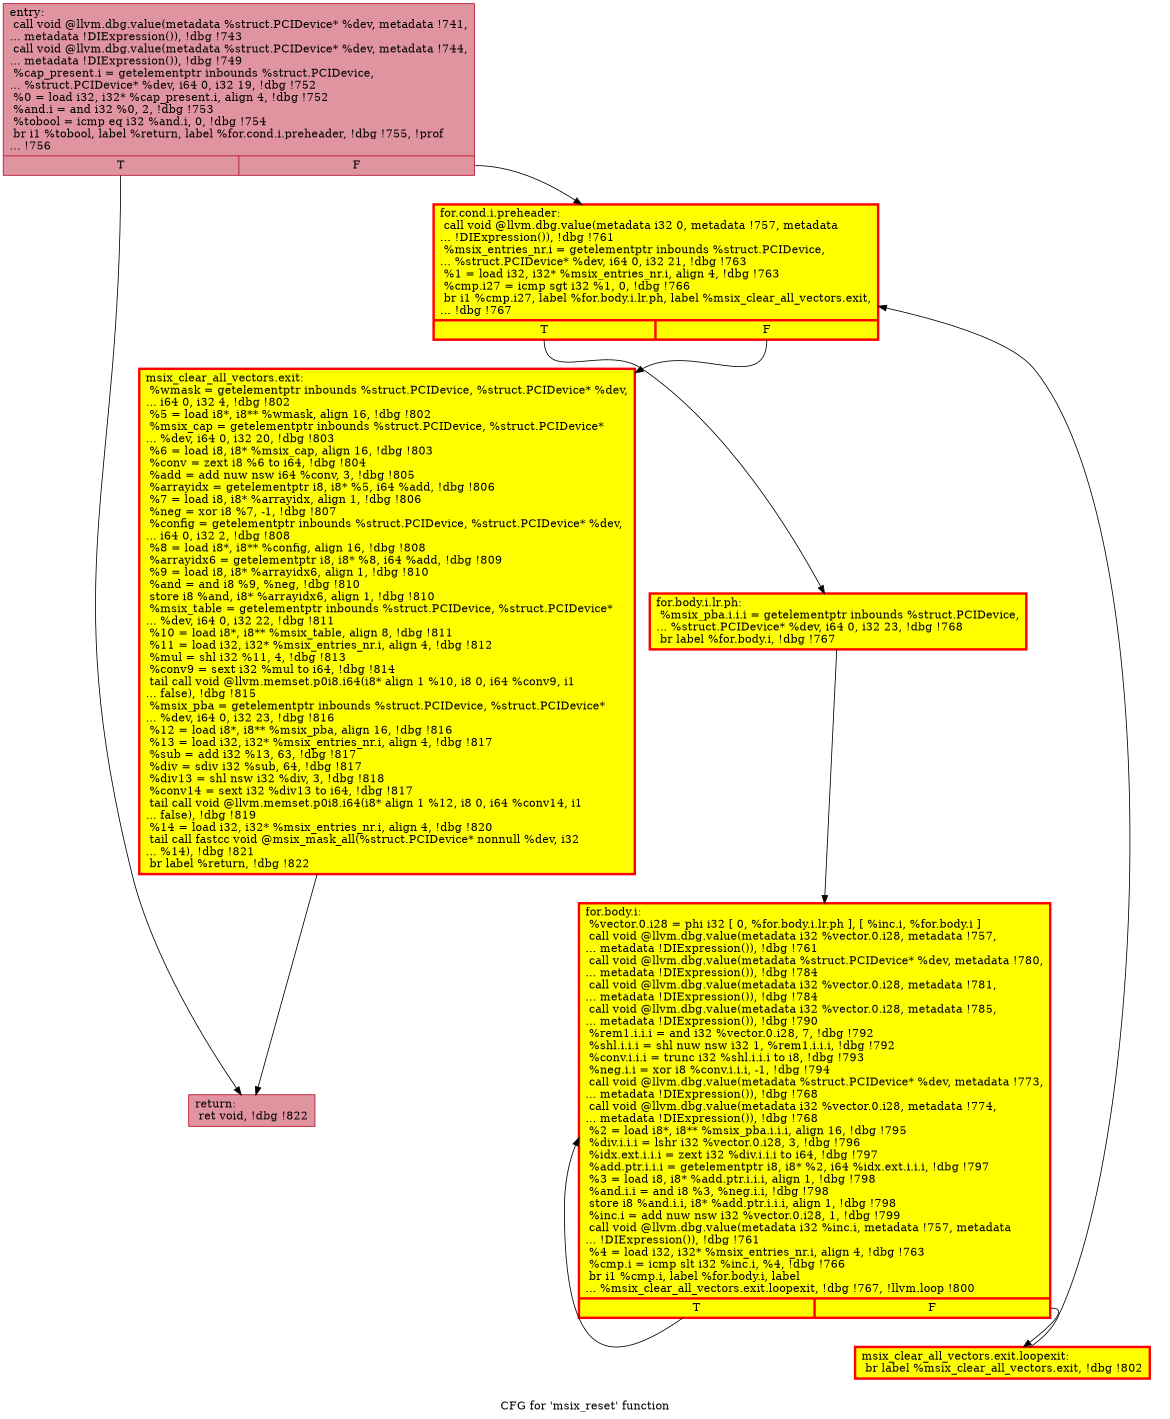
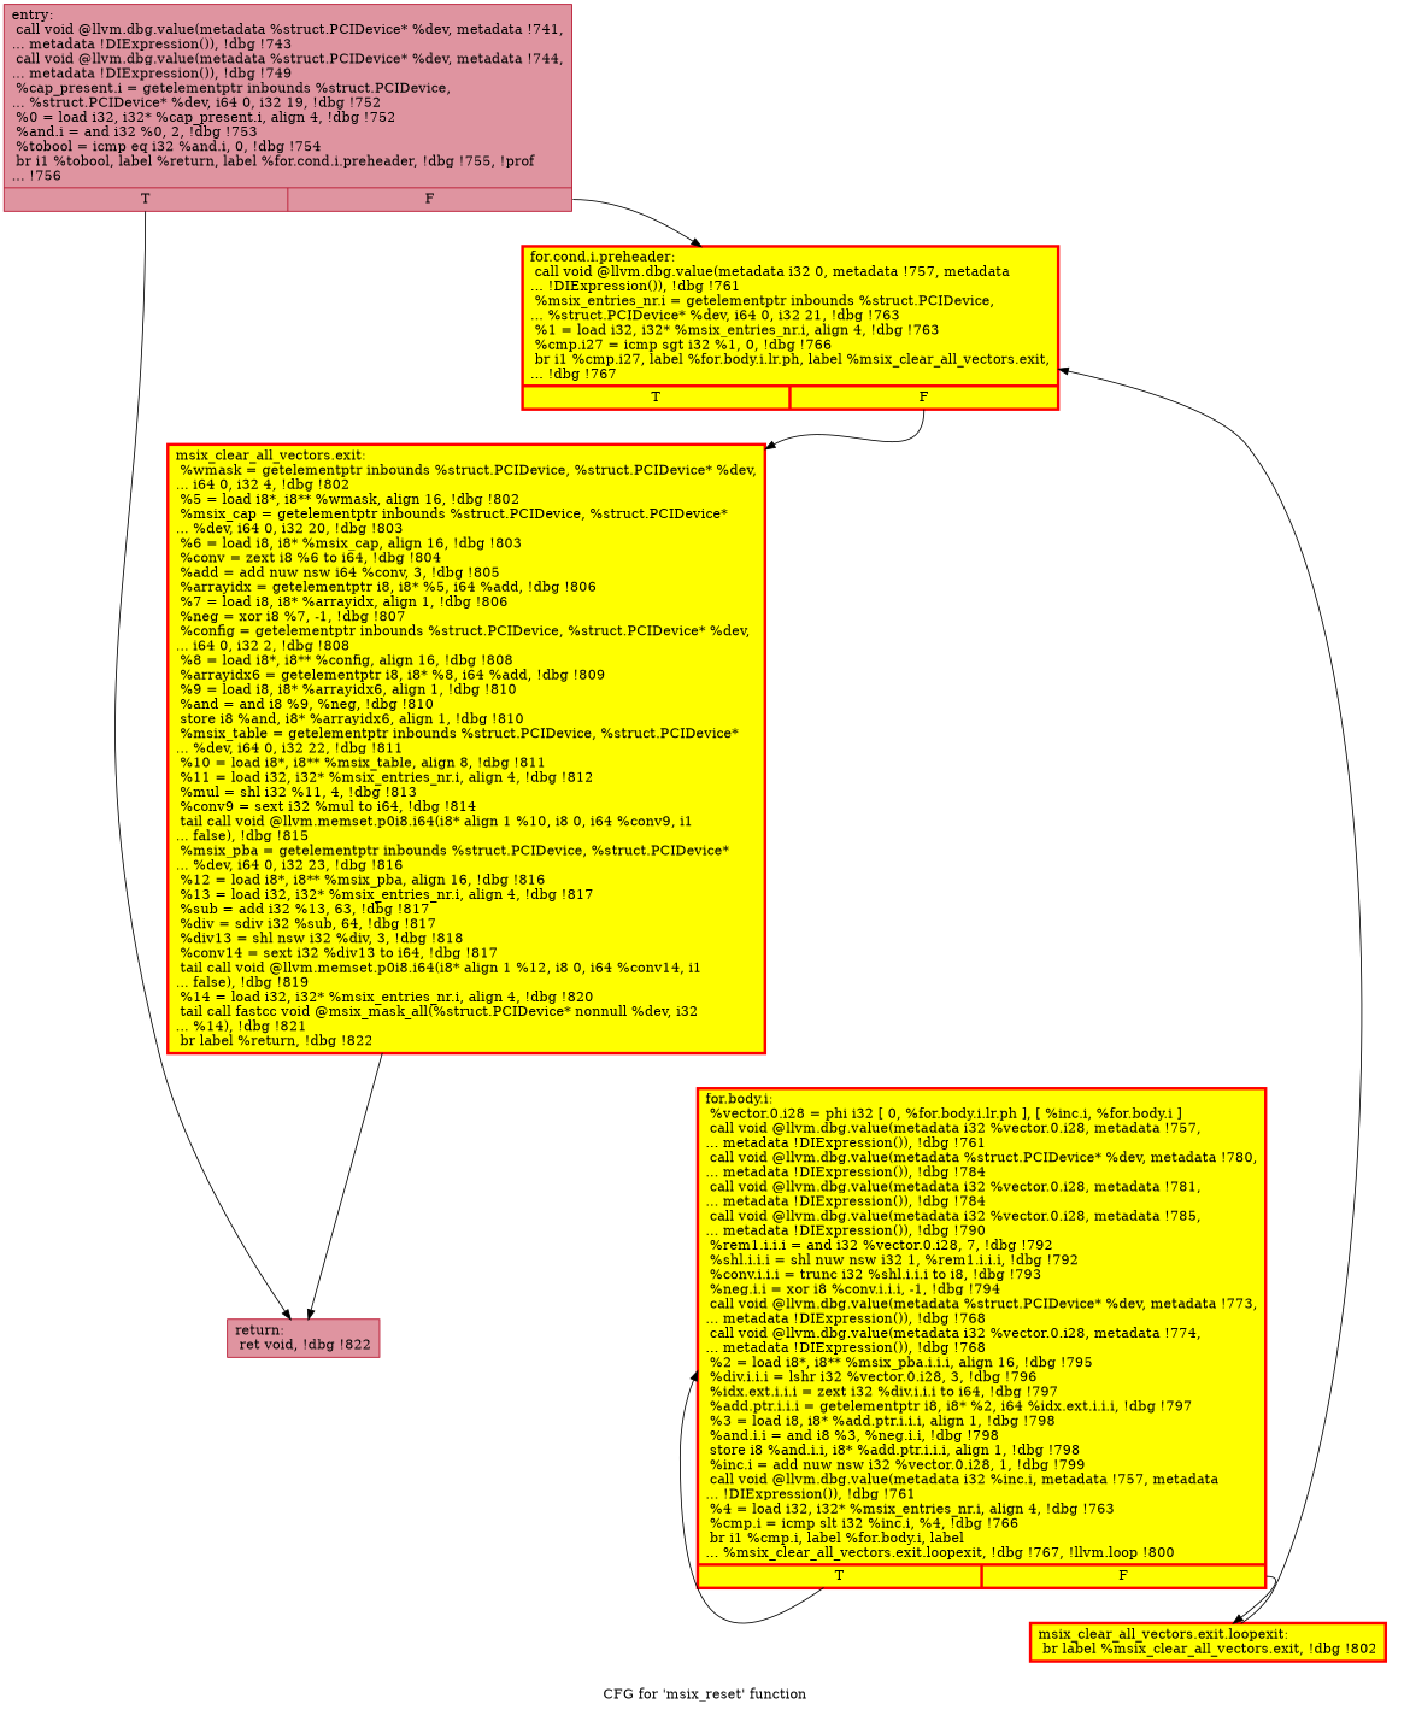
  digraph {
    label="CFG for 'msix_reset' function"
    node [color=red fillcolor=yellow shape=record style=filled penwidth=3.0]
    n1 [color="#b70d28ff" fillcolor="#b70d2870" label="{entry:\l  call void @llvm.dbg.value(metadata %struct.PCIDevice* %dev, metadata !741,\l... metadata !DIExpression()), !dbg !743\l  call void @llvm.dbg.value(metadata %struct.PCIDevice* %dev, metadata !744,\l... metadata !DIExpression()), !dbg !749\l  %cap_present.i = getelementptr inbounds %struct.PCIDevice,\l... %struct.PCIDevice* %dev, i64 0, i32 19, !dbg !752\l  %0 = load i32, i32* %cap_present.i, align 4, !dbg !752\l  %and.i = and i32 %0, 2, !dbg !753\l  %tobool = icmp eq i32 %and.i, 0, !dbg !754\l  br i1 %tobool, label %return, label %for.cond.i.preheader, !dbg !755, !prof\l... !756\l|{<s0>T|<s1>F}}" penwidth=""]
    n2 [color="#b70d28ff" fillcolor="#b70d2870" label="{return:                                           \l  ret void, !dbg !822\l}" penwidth=""]
    n3 [label="{for.cond.i.preheader:                             \l  call void @llvm.dbg.value(metadata i32 0, metadata !757, metadata\l... !DIExpression()), !dbg !761\l  %msix_entries_nr.i = getelementptr inbounds %struct.PCIDevice,\l... %struct.PCIDevice* %dev, i64 0, i32 21, !dbg !763\l  %1 = load i32, i32* %msix_entries_nr.i, align 4, !dbg !763\l  %cmp.i27 = icmp sgt i32 %1, 0, !dbg !766\l  br i1 %cmp.i27, label %for.body.i.lr.ph, label %msix_clear_all_vectors.exit,\l... !dbg !767\l|{<s0>T|<s1>F}}"]
-   n4 [label="{for.body.i.lr.ph:                                 \l  %msix_pba.i.i.i = getelementptr inbounds %struct.PCIDevice,\l... %struct.PCIDevice* %dev, i64 0, i32 23, !dbg !768\l  br label %for.body.i, !dbg !767\l}"]
    n5 [label="{msix_clear_all_vectors.exit:                      \l  %wmask = getelementptr inbounds %struct.PCIDevice, %struct.PCIDevice* %dev,\l... i64 0, i32 4, !dbg !802\l  %5 = load i8*, i8** %wmask, align 16, !dbg !802\l  %msix_cap = getelementptr inbounds %struct.PCIDevice, %struct.PCIDevice*\l... %dev, i64 0, i32 20, !dbg !803\l  %6 = load i8, i8* %msix_cap, align 16, !dbg !803\l  %conv = zext i8 %6 to i64, !dbg !804\l  %add = add nuw nsw i64 %conv, 3, !dbg !805\l  %arrayidx = getelementptr i8, i8* %5, i64 %add, !dbg !806\l  %7 = load i8, i8* %arrayidx, align 1, !dbg !806\l  %neg = xor i8 %7, -1, !dbg !807\l  %config = getelementptr inbounds %struct.PCIDevice, %struct.PCIDevice* %dev,\l... i64 0, i32 2, !dbg !808\l  %8 = load i8*, i8** %config, align 16, !dbg !808\l  %arrayidx6 = getelementptr i8, i8* %8, i64 %add, !dbg !809\l  %9 = load i8, i8* %arrayidx6, align 1, !dbg !810\l  %and = and i8 %9, %neg, !dbg !810\l  store i8 %and, i8* %arrayidx6, align 1, !dbg !810\l  %msix_table = getelementptr inbounds %struct.PCIDevice, %struct.PCIDevice*\l... %dev, i64 0, i32 22, !dbg !811\l  %10 = load i8*, i8** %msix_table, align 8, !dbg !811\l  %11 = load i32, i32* %msix_entries_nr.i, align 4, !dbg !812\l  %mul = shl i32 %11, 4, !dbg !813\l  %conv9 = sext i32 %mul to i64, !dbg !814\l  tail call void @llvm.memset.p0i8.i64(i8* align 1 %10, i8 0, i64 %conv9, i1\l... false), !dbg !815\l  %msix_pba = getelementptr inbounds %struct.PCIDevice, %struct.PCIDevice*\l... %dev, i64 0, i32 23, !dbg !816\l  %12 = load i8*, i8** %msix_pba, align 16, !dbg !816\l  %13 = load i32, i32* %msix_entries_nr.i, align 4, !dbg !817\l  %sub = add i32 %13, 63, !dbg !817\l  %div = sdiv i32 %sub, 64, !dbg !817\l  %div13 = shl nsw i32 %div, 3, !dbg !818\l  %conv14 = sext i32 %div13 to i64, !dbg !817\l  tail call void @llvm.memset.p0i8.i64(i8* align 1 %12, i8 0, i64 %conv14, i1\l... false), !dbg !819\l  %14 = load i32, i32* %msix_entries_nr.i, align 4, !dbg !820\l  tail call fastcc void @msix_mask_all(%struct.PCIDevice* nonnull %dev, i32\l... %14), !dbg !821\l  br label %return, !dbg !822\l}"]
    n6 [label="{for.body.i:                                       \l  %vector.0.i28 = phi i32 [ 0, %for.body.i.lr.ph ], [ %inc.i, %for.body.i ]\l  call void @llvm.dbg.value(metadata i32 %vector.0.i28, metadata !757,\l... metadata !DIExpression()), !dbg !761\l  call void @llvm.dbg.value(metadata %struct.PCIDevice* %dev, metadata !780,\l... metadata !DIExpression()), !dbg !784\l  call void @llvm.dbg.value(metadata i32 %vector.0.i28, metadata !781,\l... metadata !DIExpression()), !dbg !784\l  call void @llvm.dbg.value(metadata i32 %vector.0.i28, metadata !785,\l... metadata !DIExpression()), !dbg !790\l  %rem1.i.i.i = and i32 %vector.0.i28, 7, !dbg !792\l  %shl.i.i.i = shl nuw nsw i32 1, %rem1.i.i.i, !dbg !792\l  %conv.i.i.i = trunc i32 %shl.i.i.i to i8, !dbg !793\l  %neg.i.i = xor i8 %conv.i.i.i, -1, !dbg !794\l  call void @llvm.dbg.value(metadata %struct.PCIDevice* %dev, metadata !773,\l... metadata !DIExpression()), !dbg !768\l  call void @llvm.dbg.value(metadata i32 %vector.0.i28, metadata !774,\l... metadata !DIExpression()), !dbg !768\l  %2 = load i8*, i8** %msix_pba.i.i.i, align 16, !dbg !795\l  %div.i.i.i = lshr i32 %vector.0.i28, 3, !dbg !796\l  %idx.ext.i.i.i = zext i32 %div.i.i.i to i64, !dbg !797\l  %add.ptr.i.i.i = getelementptr i8, i8* %2, i64 %idx.ext.i.i.i, !dbg !797\l  %3 = load i8, i8* %add.ptr.i.i.i, align 1, !dbg !798\l  %and.i.i = and i8 %3, %neg.i.i, !dbg !798\l  store i8 %and.i.i, i8* %add.ptr.i.i.i, align 1, !dbg !798\l  %inc.i = add nuw nsw i32 %vector.0.i28, 1, !dbg !799\l  call void @llvm.dbg.value(metadata i32 %inc.i, metadata !757, metadata\l... !DIExpression()), !dbg !761\l  %4 = load i32, i32* %msix_entries_nr.i, align 4, !dbg !763\l  %cmp.i = icmp slt i32 %inc.i, %4, !dbg !766\l  br i1 %cmp.i, label %for.body.i, label\l... %msix_clear_all_vectors.exit.loopexit, !dbg !767, !llvm.loop !800\l|{<s0>T|<s1>F}}"]
    n7 [label="{msix_clear_all_vectors.exit.loopexit:             \l  br label %msix_clear_all_vectors.exit, !dbg !802\l}"]
    n1 -> n2 [tailport=s0]
    n1 -> n3 [tailport=s1]
-   n3 -> n4 [tailport=s0]
    n3 -> n5 [tailport=s1]
-   n4 -> n6
    n5 -> n2
    n6 -> n6 [tailport=s0]
    n6 -> n7 [tailport=s1]
    n7 -> n3
  }
